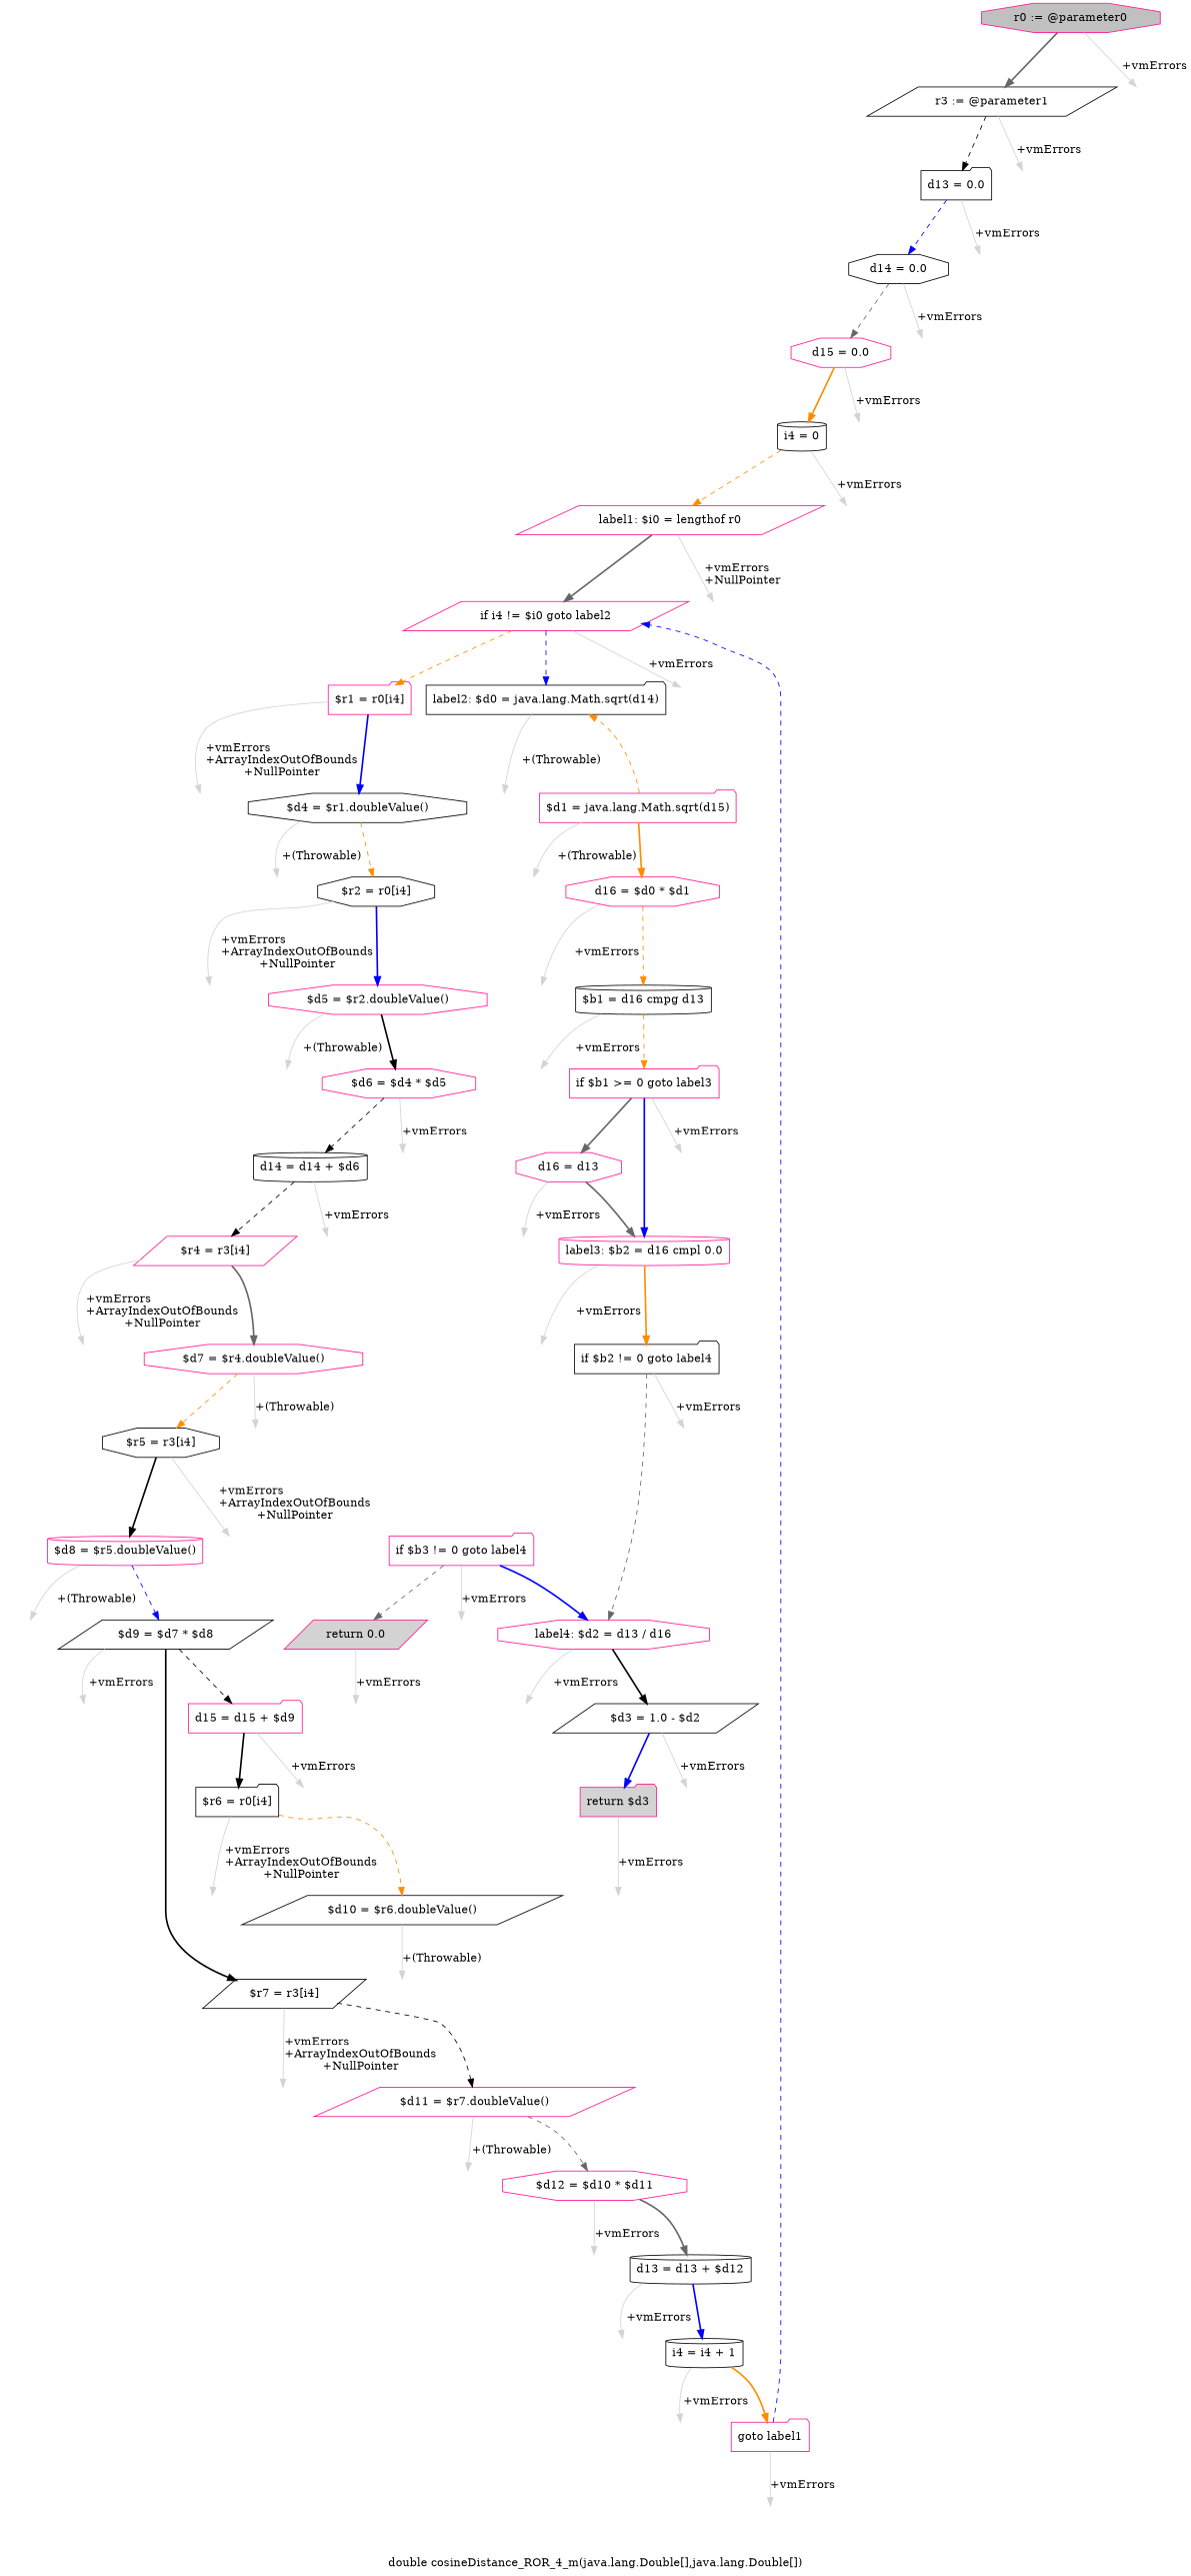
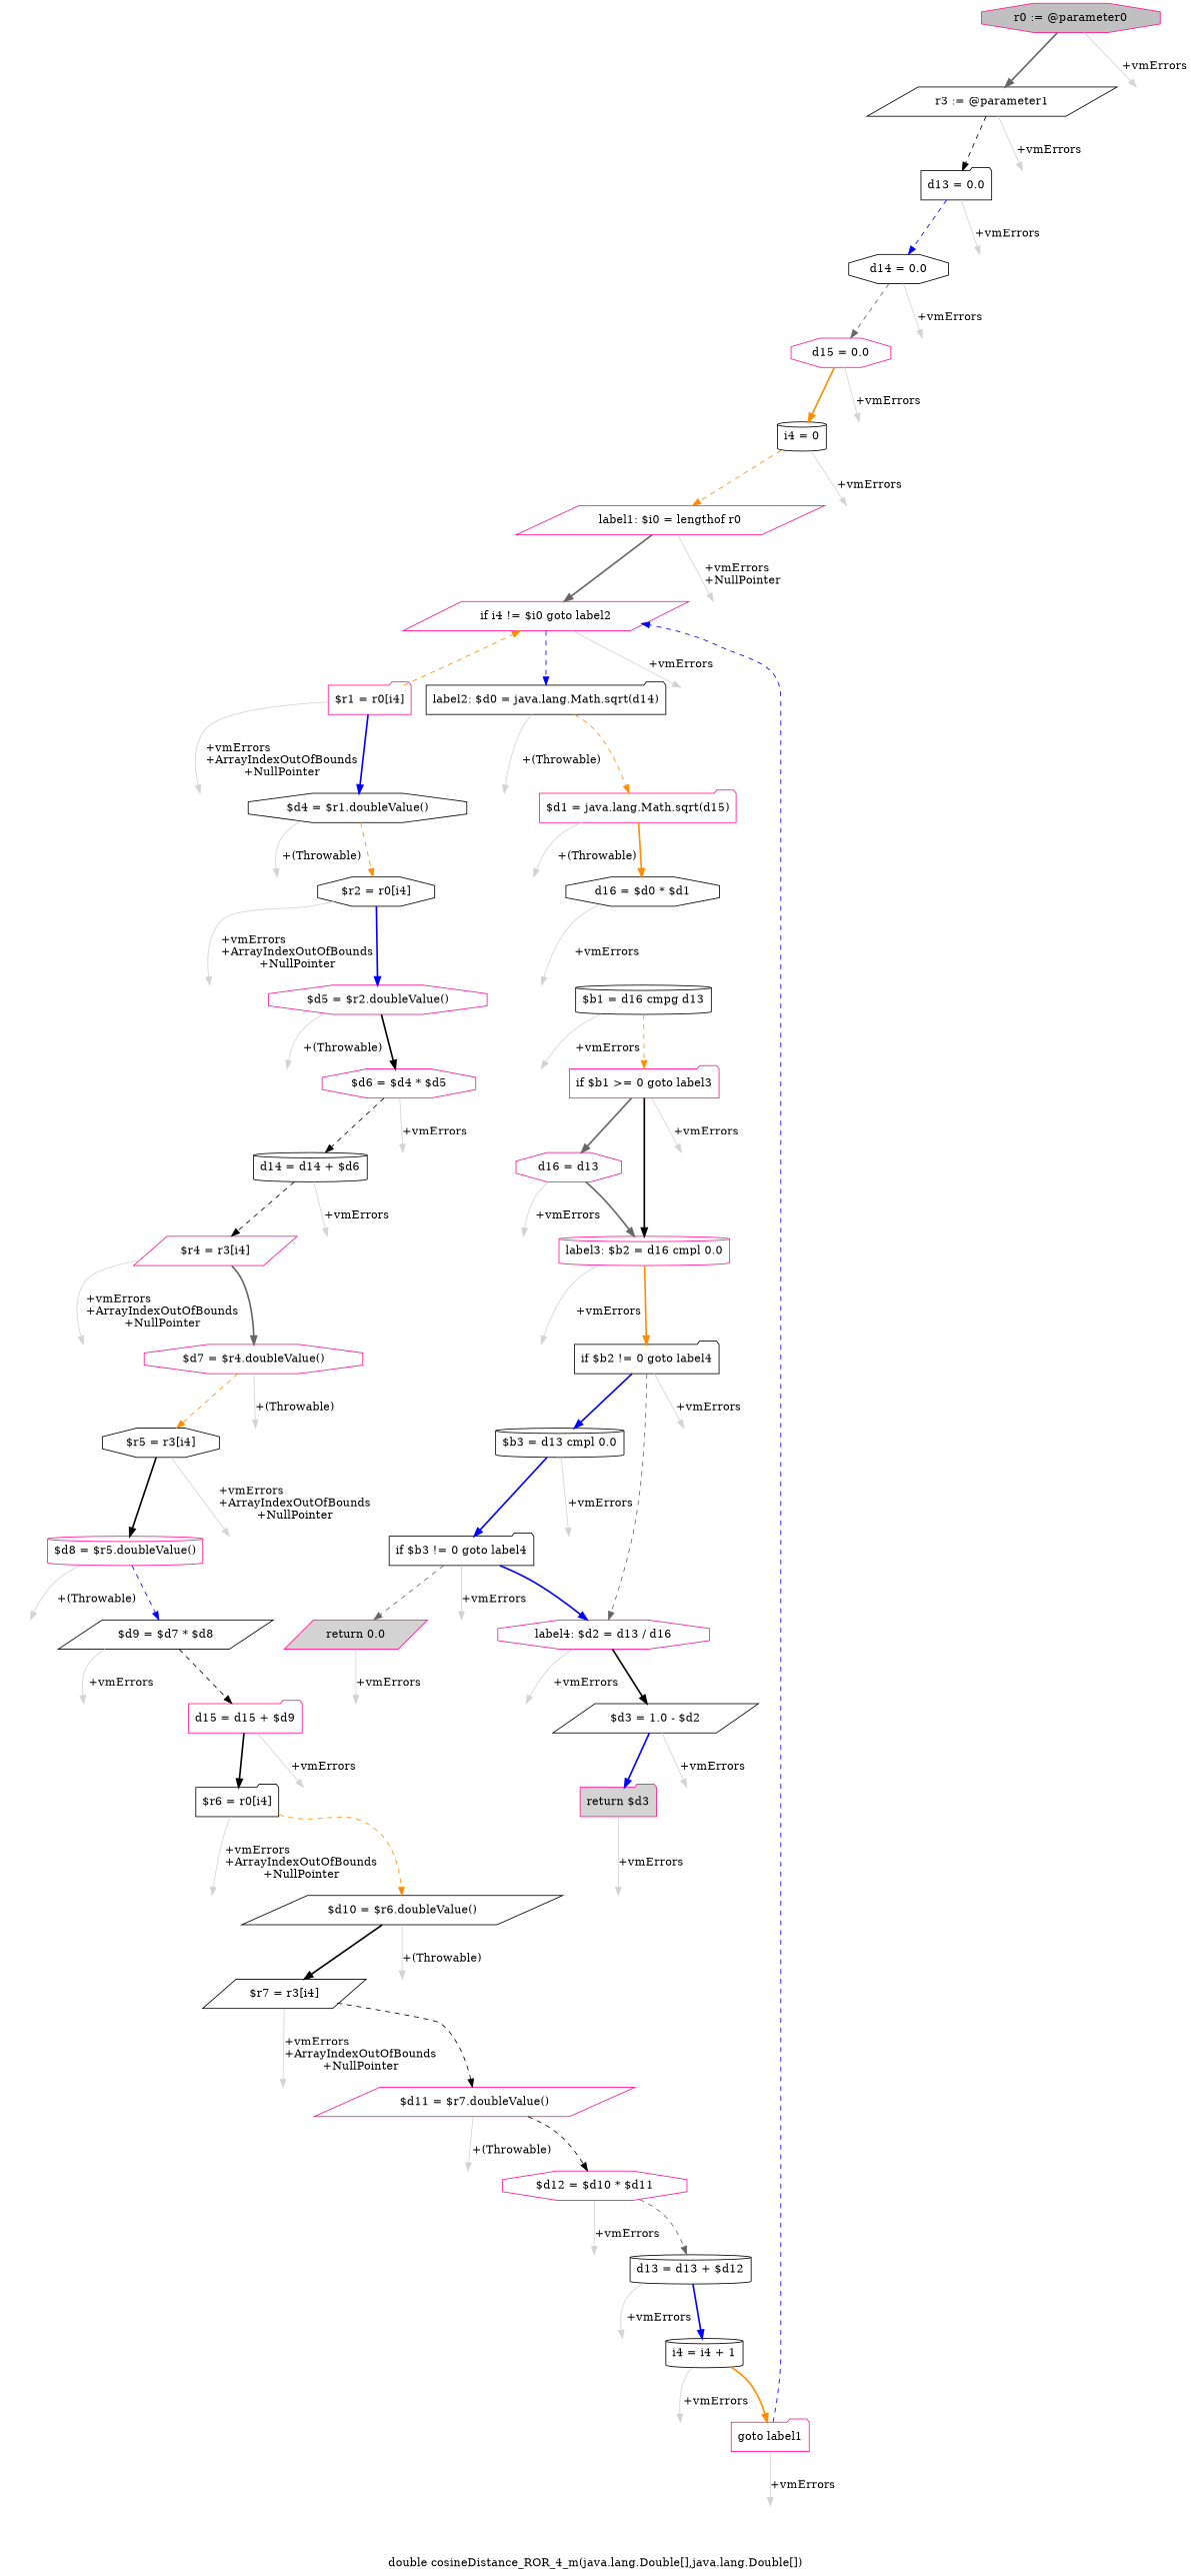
  digraph {
    label="double cosineDistance_ROR_4_m(java.lang.Double[],java.lang.Double[])"
    node [shape=box style=invis]
    edge [color=lightgray]
    n1 [color=deeppink fillcolor=gray label="r0 := @parameter0" shape=octagon style=filled]
    n2 [color=black label="r3 := @parameter1" shape=parallelogram style=""]
    n3 [label=Esc]
    n4 [color=black label="d13 = 0.0" shape=folder style=""]
    n5 [label=Esc]
    n6 [color=black label="d14 = 0.0" shape=octagon style=""]
    n7 [label=Esc]
    n8 [color=deeppink label="d15 = 0.0" shape=octagon style=""]
    n9 [label=Esc]
    n10 [color=black label="i4 = 0" shape=cylinder style=""]
    n11 [label=Esc]
    n12 [color=deeppink label="label1: $i0 = lengthof r0" shape=parallelogram style=""]
    n13 [label=Esc]
    n14 [color=deeppink label="if i4 != $i0 goto label2" shape=parallelogram style=""]
    n15 [label=Esc]
    n16 [color=deeppink label="$r1 = r0[i4]" shape=folder style=""]
    n17 [color=black label="label2: $d0 = java.lang.Math.sqrt(d14)" shape=folder style=""]
    n18 [label=Esc]
    n19 [color=black label="$d4 = $r1.doubleValue()" shape=octagon style=""]
    n20 [label=Esc]
    n21 [color=deeppink label="$d1 = java.lang.Math.sqrt(d15)" shape=folder style=""]
    n22 [label=Esc]
    n23 [color=black label="$r2 = r0[i4]" shape=octagon style=""]
    n24 [label=Esc]
-   n25 [color=deeppink label="d16 = $d0 * $d1" shape=octagon style=""]
+   n25 [color=black label="d16 = $d0 * $d1" shape=octagon style=""]
    n26 [label=Esc]
    n27 [color=deeppink label="$d5 = $r2.doubleValue()" shape=octagon style=""]
    n28 [label=Esc]
    n29 [color=deeppink label="$d6 = $d4 * $d5" shape=octagon style=""]
    n30 [label=Esc]
    n31 [color=black label="d14 = d14 + $d6" shape=cylinder style=""]
    n32 [label=Esc]
    n33 [color=deeppink label="$r4 = r3[i4]" shape=parallelogram style=""]
    n34 [label=Esc]
    n35 [color=deeppink label="$d7 = $r4.doubleValue()" shape=octagon style=""]
    n36 [label=Esc]
    n37 [color=black label="$r5 = r3[i4]" shape=octagon style=""]
    n38 [label=Esc]
    n39 [color=deeppink label="$d8 = $r5.doubleValue()" shape=cylinder style=""]
    n40 [label=Esc]
    n41 [color=black label="$d9 = $d7 * $d8" shape=parallelogram style=""]
    n42 [label=Esc]
    n43 [color=deeppink label="d15 = d15 + $d9" shape=folder style=""]
    n44 [label=Esc]
    n45 [color=black label="$r6 = r0[i4]" shape=folder style=""]
    n46 [label=Esc]
    n47 [color=black label="$d10 = $r6.doubleValue()" shape=parallelogram style=""]
    n48 [label=Esc]
    n49 [color=black label="$r7 = r3[i4]" shape=parallelogram style=""]
    n50 [label=Esc]
    n51 [color=deeppink label="$d11 = $r7.doubleValue()" shape=parallelogram style=""]
    n52 [label=Esc]
    n53 [color=deeppink label="$d12 = $d10 * $d11" shape=octagon style=""]
    n54 [label=Esc]
    n55 [color=black label="d13 = d13 + $d12" shape=cylinder style=""]
    n56 [label=Esc]
    n57 [color=black label="i4 = i4 + 1" shape=cylinder style=""]
    n58 [label=Esc]
    n59 [color=deeppink label="goto label1" shape=folder style=""]
    n60 [label=Esc]
    n61 [label=Esc]
    n62 [color=black label="$b1 = d16 cmpg d13" shape=cylinder style=""]
    n63 [label=Esc]
    n64 [color=deeppink label="if $b1 >= 0 goto label3" shape=folder style=""]
    n65 [label=Esc]
    n66 [color=deeppink label="d16 = d13" shape=octagon style=""]
    n67 [color=deeppink label="label3: $b2 = d16 cmpl 0.0" shape=cylinder style=""]
    n68 [label=Esc]
    n69 [label=Esc]
    n70 [color=black label="if $b2 != 0 goto label4" shape=folder style=""]
    n71 [label=Esc]
+   n72 [color=black label="$b3 = d13 cmpl 0.0" shape=cylinder style=""]
    n73 [color=deeppink label="label4: $d2 = d13 / d16" shape=octagon style=""]
    n74 [label=Esc]
-   n75 [color=deeppink label="if $b3 != 0 goto label4" shape=folder style=""]
+   n75 [color=black label="if $b3 != 0 goto label4" shape=folder style=""]
    n76 [label=Esc]
    n77 [color=black label="$d3 = 1.0 - $d2" shape=parallelogram style=""]
    n78 [label=Esc]
    n79 [color=deeppink fillcolor=lightgray label="return 0.0" shape=parallelogram style=filled]
    n80 [label=Esc]
    n81 [color=deeppink fillcolor=lightgray label="return $d3" shape=folder style=filled]
    n82 [label=Esc]
    n83 [label=Esc]
    n84 [label=Esc]
    n1 -> n2 [color=gray40 style=bold]
    n1 -> n3 [label="\l+vmErrors"]
    n2 -> n4 [color=black style=dashed]
    n2 -> n5 [label="\l+vmErrors"]
    n4 -> n6 [color=blue style=dashed]
    n4 -> n7 [label="\l+vmErrors"]
    n6 -> n8 [color=gray40 style=dashed]
    n6 -> n9 [label="\l+vmErrors"]
    n8 -> n10 [color=darkorange style=bold]
    n8 -> n11 [label="\l+vmErrors"]
    n10 -> n12 [color=darkorange style=dashed]
    n10 -> n13 [label="\l+vmErrors"]
    n12 -> n14 [color=gray40 style=bold]
    n12 -> n15 [label="\l+vmErrors\l+NullPointer"]
-   n14 -> n16 [color=darkorange style=dashed]
+   n16 -> n14 [color=darkorange style=dashed]
    n14 -> n17 [color=blue style=dashed]
    n14 -> n18 [label="\l+vmErrors"]
    n16 -> n19 [color=blue style=bold]
    n16 -> n20 [label="\l+vmErrors\l+ArrayIndexOutOfBounds\l+NullPointer"]
-   n21 -> n17 [color=darkorange style=dashed]
+   n17 -> n21 [color=darkorange style=dashed]
    n17 -> n22 [label="\l+(Throwable)"]
    n19 -> n23 [color=darkorange style=dashed]
    n19 -> n24 [label="\l+(Throwable)"]
    n21 -> n25 [color=darkorange style=bold]
    n21 -> n26 [label="\l+(Throwable)"]
    n23 -> n27 [color=blue style=bold]
    n23 -> n28 [label="\l+vmErrors\l+ArrayIndexOutOfBounds\l+NullPointer"]
-   n25 -> n62 [color=darkorange style=dashed]
    n25 -> n63 [label="\l+vmErrors"]
    n27 -> n29 [color=black style=bold]
    n27 -> n30 [label="\l+(Throwable)"]
    n29 -> n31 [color=black style=dashed]
    n29 -> n32 [label="\l+vmErrors"]
    n31 -> n33 [color=black style=dashed]
    n31 -> n34 [label="\l+vmErrors"]
    n33 -> n35 [color=gray40 style=bold]
    n33 -> n36 [label="\l+vmErrors\l+ArrayIndexOutOfBounds\l+NullPointer"]
    n35 -> n37 [color=darkorange style=dashed]
    n35 -> n38 [label="\l+(Throwable)"]
    n37 -> n39 [color=black style=bold]
    n37 -> n40 [label="\l+vmErrors\l+ArrayIndexOutOfBounds\l+NullPointer"]
    n39 -> n41 [color=blue style=dashed]
    n39 -> n42 [label="\l+(Throwable)"]
    n41 -> n43 [color=black style=dashed]
    n41 -> n44 [label="\l+vmErrors"]
    n43 -> n45 [color=black style=bold]
    n43 -> n46 [label="\l+vmErrors"]
    n45 -> n47 [color=darkorange style=dashed]
    n45 -> n48 [label="\l+vmErrors\l+ArrayIndexOutOfBounds\l+NullPointer"]
-   n41 -> n49 [color=black style=bold]
+   n47 -> n49 [color=black style=bold]
    n47 -> n50 [label="\l+(Throwable)"]
    n49 -> n51 [color=black style=dashed]
    n49 -> n52 [label="\l+vmErrors\l+ArrayIndexOutOfBounds\l+NullPointer"]
-   n51 -> n53 [color=gray40 style=dashed]
+   n51 -> n53 [color=black style=dashed]
    n51 -> n54 [label="\l+(Throwable)"]
-   n53 -> n55 [color=gray40 style=bold]
+   n53 -> n55 [color=gray40 style=dashed]
    n53 -> n56 [label="\l+vmErrors"]
    n55 -> n57 [color=blue style=bold]
    n55 -> n58 [label="\l+vmErrors"]
    n57 -> n59 [color=darkorange style=bold]
    n57 -> n60 [label="\l+vmErrors"]
    n59 -> n14 [color=blue style=dashed]
    n59 -> n61 [label="\l+vmErrors"]
    n62 -> n64 [color=darkorange style=dashed]
    n62 -> n65 [label="\l+vmErrors"]
    n64 -> n66 [color=gray40 style=bold]
-   n64 -> n67 [color=blue style=bold]
+   n64 -> n67 [color=black style=bold]
    n64 -> n68 [label="\l+vmErrors"]
    n66 -> n67 [color=gray40 style=bold]
    n66 -> n69 [label="\l+vmErrors"]
    n67 -> n70 [color=darkorange style=bold]
    n67 -> n71 [label="\l+vmErrors"]
+   n70 -> n72 [color=blue style=bold]
    n70 -> n73 [color=gray40 style=dashed]
    n70 -> n74 [label="\l+vmErrors"]
+   n72 -> n75 [color=blue style=bold]
+   n72 -> n76 [label="\l+vmErrors"]
    n73 -> n77 [color=black style=bold]
    n73 -> n78 [label="\l+vmErrors"]
    n75 -> n73 [color=blue style=bold]
    n75 -> n79 [color=gray40 style=dashed]
    n75 -> n80 [label="\l+vmErrors"]
    n77 -> n81 [color=blue style=bold]
    n77 -> n82 [label="\l+vmErrors"]
    n79 -> n83 [label="\l+vmErrors"]
    n81 -> n84 [label="\l+vmErrors"]
  }
